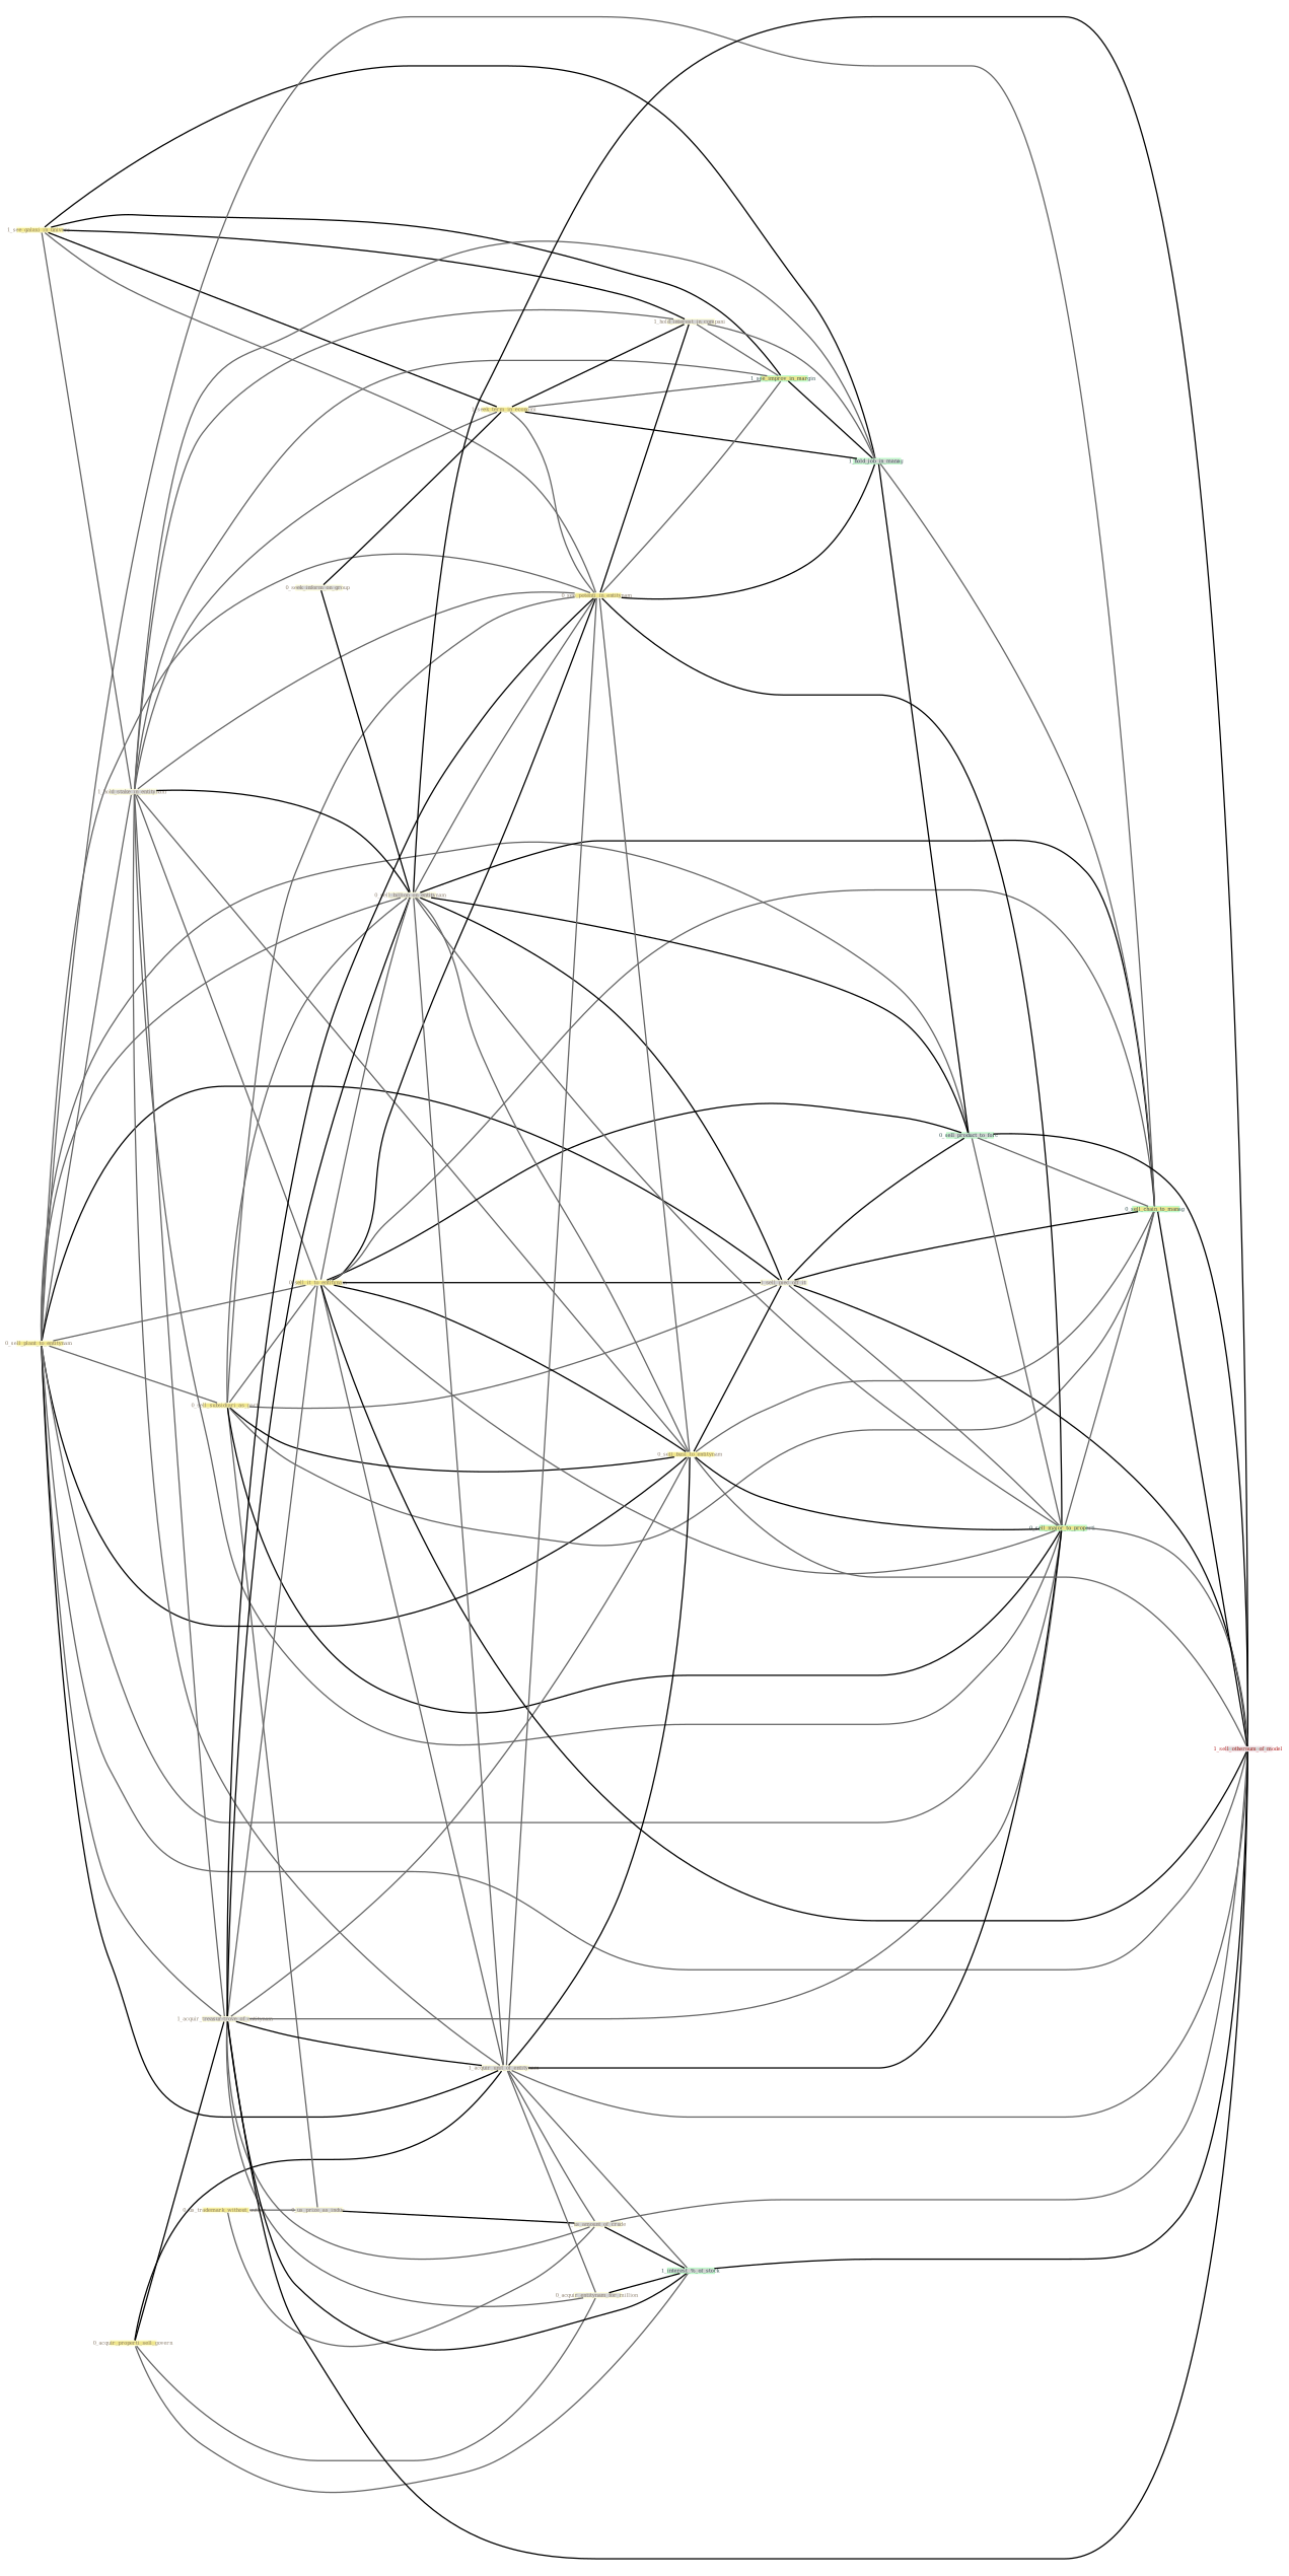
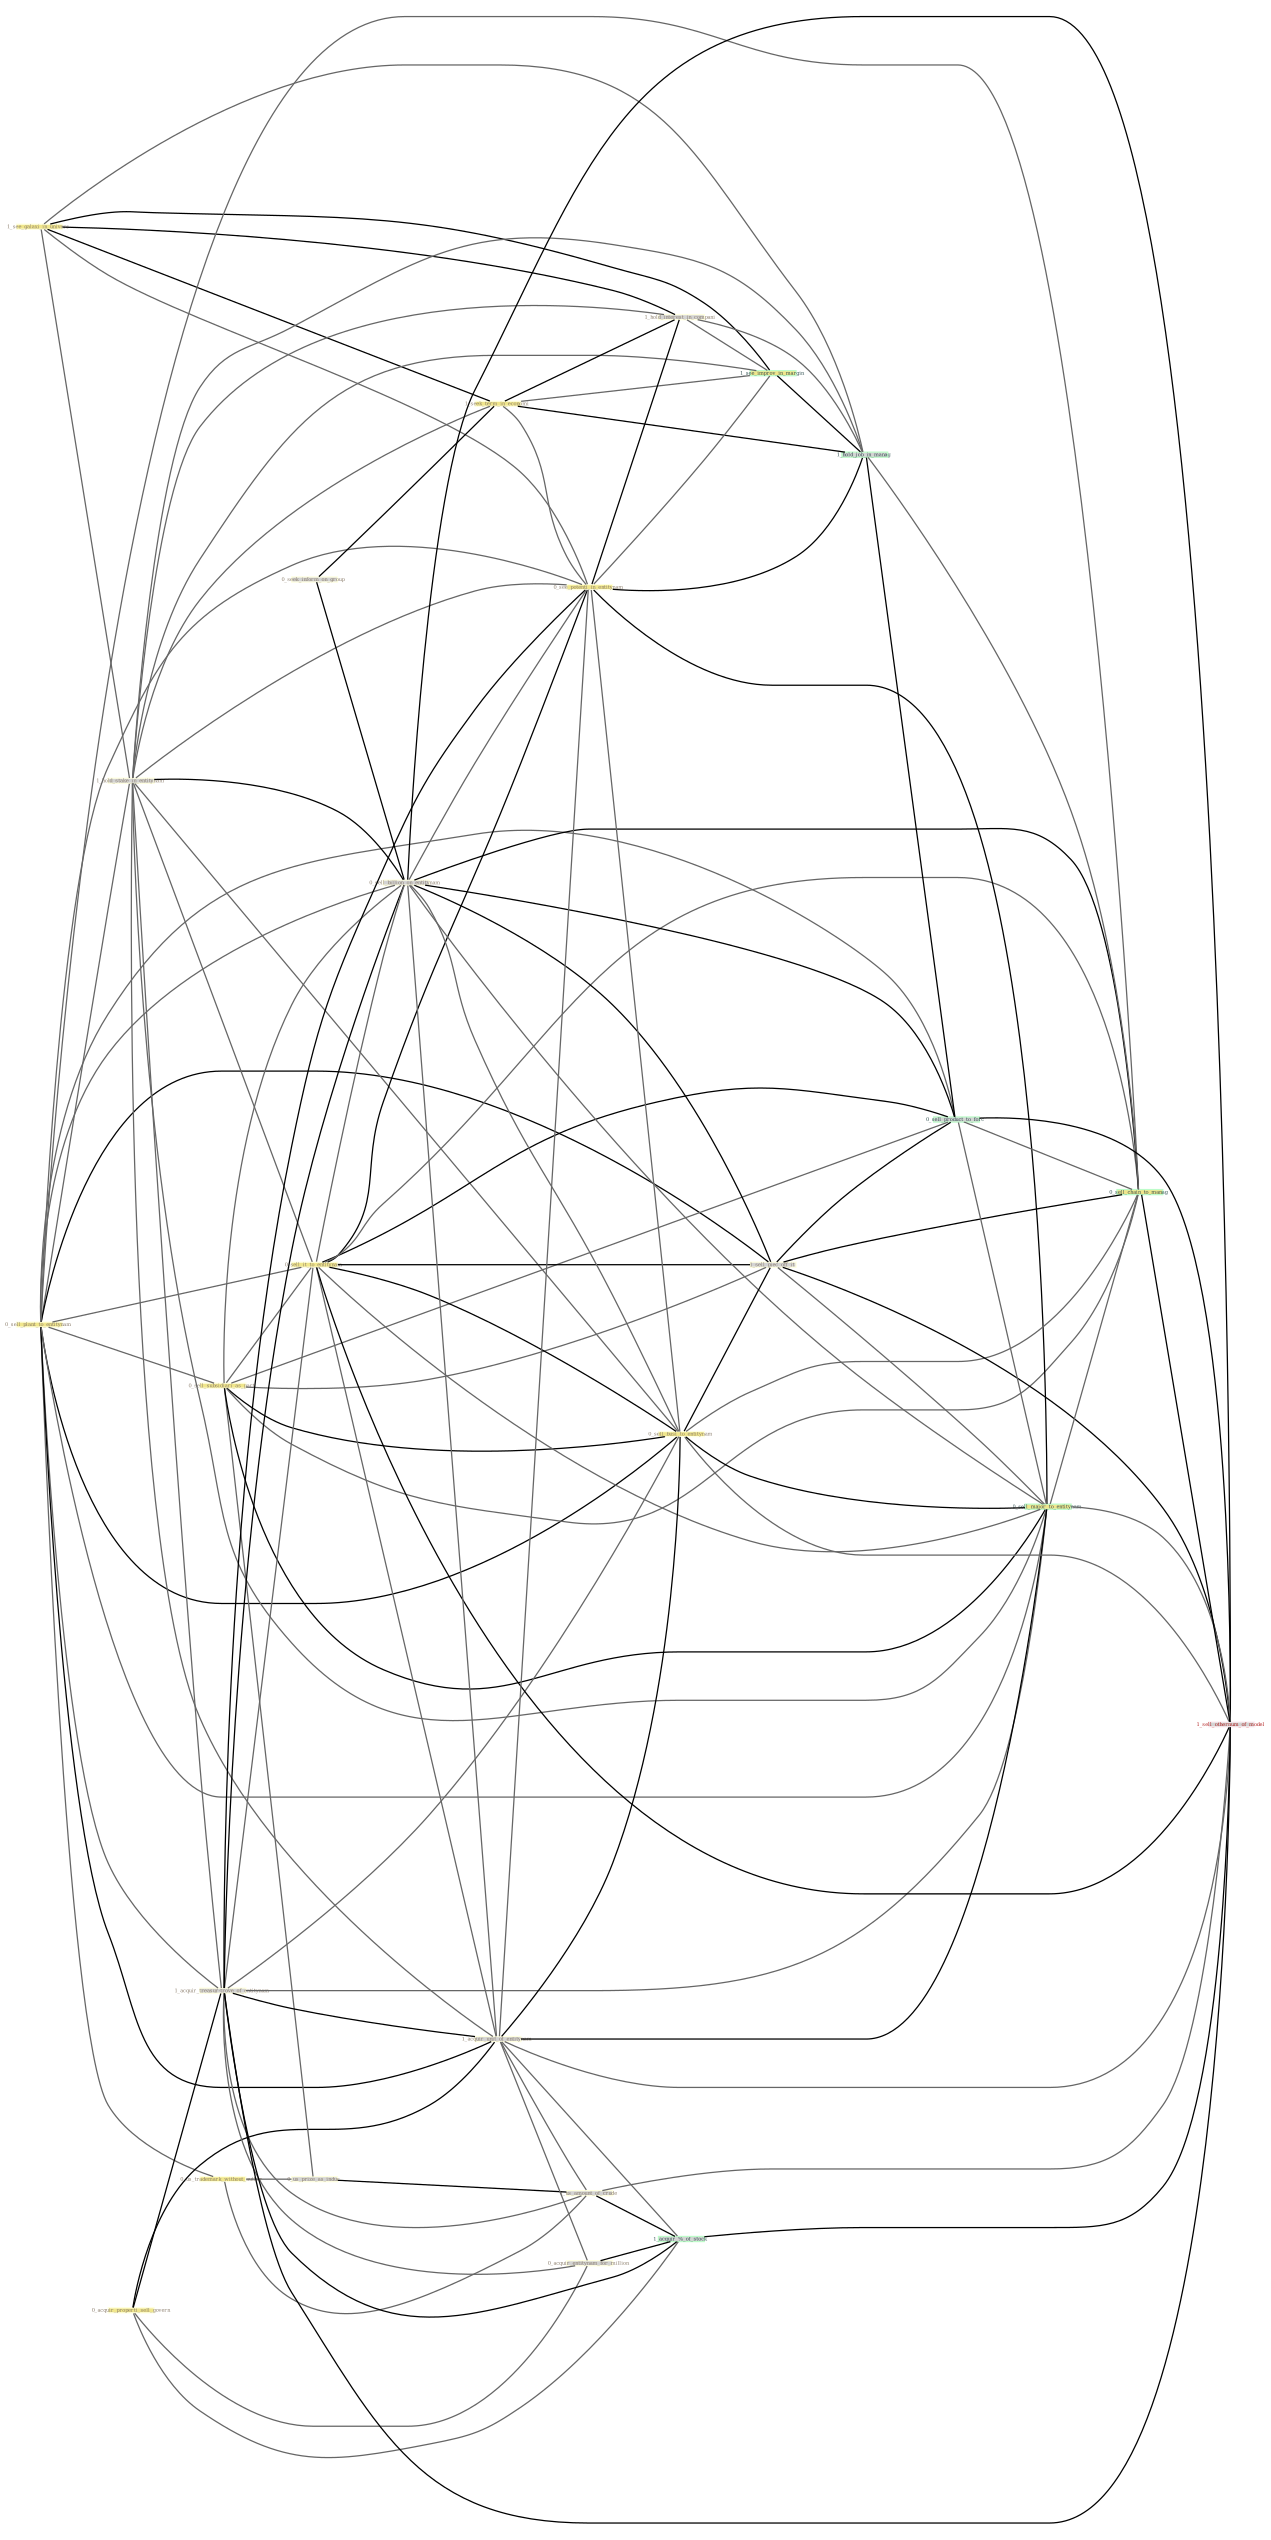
  graph {
    rankdir=LR
    node [color="#ffffe0" fillcolor=lightgrey fixedsize=true fontcolor="#8b7d6b" fontsize=4 shape=polygon style=filled]
    edge [color=gray40 w=1]
    "1_see_galaxi_in_univers " [fillcolor=khaki height=.06 width=.5]
    "0_sell_plant_to_entitynam " [fillcolor=khaki height=.06 width=.5]
    "0_us_trademark_without_author " [fillcolor=khaki height=.06 width=.5]
    n4 [fillcolor=khaki height=.06 label="0_acquir_properti_sell_govern" width=.5]
    "0_sell_subsidiari_as_part " [fillcolor=khaki height=.06 width=.5]
    "1_hold_stake_in_entitynam " [height=.06 width=.5]
    "1_acquir_treasur-trove_of_entitynam " [height=.06 width=.5]
    "0_seek_inform_on_group " [height=.06 width=.5]
    "0_sell_it_to_entitynam " [fillcolor=khaki height=.06 width=.5]
    "0_us_prize_as_induc " [height=.06 width=.5]
    "0_sell_billion_on_entitynam " [height=.06 width=.5]
    "1_acquir_unit_of_entitynam " [height=.06 width=.5]
    "1_seek_term_in_economi " [fillcolor=khaki height=.06 width=.5]
    "0_acquir_entitynam_for_million " [height=.06 width=.5]
    "0_see_potenti_in_entitynam " [fillcolor=khaki height=.06 width=.5]
    "0_sell_busi_to_entitynam " [fillcolor=khaki height=.06 width=.5]
    "1_hold_interest_in_compani " [height=.06 width=.5]
    "1_us_amount_of_crude " [height=.06 width=.5]
    "1_sell_piec_off_it " [height=.06 width=.5]
    "1_sell_othernum_of_model " [color="#fff0f5" fontcolor="#b22222" height=.06 width=.5]
    "1_see_improv_in_margin " [color="#BDFCC9" fillcolor=khaki fontcolor="#2f4f4f" height=.06 width=.5]
    "1_hold_job_in_manag " [color="#BDFCC9" fontcolor="#2f4f4f" height=.06 width=.5]
    "0_sell_product_to_forc " [color="#BDFCC9" fontcolor="#2f4f4f" height=.06 width=.5]
-   "0_sell_major_to_entitynam " [color="#BDFCC9" fillcolor=khaki fontcolor="#2f4f4f" height=.06 width=.5 label="0_sell_major_to_properti"]
+   "0_sell_major_to_entitynam " [color="#BDFCC9" fillcolor=khaki fontcolor="#2f4f4f" height=.06 width=.5]
    "0_sell_chain_to_manag " [color="#BDFCC9" fillcolor=khaki fontcolor="#2f4f4f" height=.06 width=.5]
-   "1_acquir_%_of_stock " [color="#BDFCC9" fontcolor="#2f4f4f" height=.06 width=.5 label="1_interest_%_of_stock"]
+   "1_acquir_%_of_stock " [color="#BDFCC9" fontcolor="#2f4f4f" height=.06 width=.5]
    subgraph sub_1 {
      "1_see_galaxi_in_univers "
      "0_sell_plant_to_entitynam "
      "0_us_trademark_without_author "
      n4
      "0_sell_subsidiari_as_part "
      "1_hold_stake_in_entitynam "
      "1_acquir_treasur-trove_of_entitynam "
      "0_seek_inform_on_group "
      "0_sell_it_to_entitynam "
      "0_us_prize_as_induc "
      "0_sell_billion_on_entitynam "
      "1_acquir_unit_of_entitynam "
      "1_seek_term_in_economi "
      "0_acquir_entitynam_for_million "
      "0_see_potenti_in_entitynam "
      "0_sell_busi_to_entitynam "
      "1_hold_interest_in_compani "
      "1_us_amount_of_crude "
      "1_sell_piec_off_it "
    }
    subgraph sub_2 {
      "1_sell_othernum_of_model "
    }
    "1_see_galaxi_in_univers " -- "1_hold_stake_in_entitynam "
    "1_see_galaxi_in_univers " -- "1_seek_term_in_economi " [color=black]
    "1_see_galaxi_in_univers " -- "0_see_potenti_in_entitynam " [w=2]
    "1_see_galaxi_in_univers " -- "1_hold_interest_in_compani " [color=black]
    "1_see_galaxi_in_univers " -- "1_see_improv_in_margin " [color=black w=2]
-   "1_see_galaxi_in_univers " -- "1_hold_job_in_manag " [color=black]
+   "1_see_galaxi_in_univers " -- "1_hold_job_in_manag "
    "0_sell_plant_to_entitynam " -- "0_sell_subsidiari_as_part "
    "0_sell_plant_to_entitynam " -- "1_hold_stake_in_entitynam "
    "0_sell_plant_to_entitynam " -- "1_acquir_treasur-trove_of_entitynam "
    "0_sell_plant_to_entitynam " -- "0_sell_it_to_entitynam " [w=3]
    "0_sell_plant_to_entitynam " -- "0_sell_billion_on_entitynam " [w=2]
    "0_sell_plant_to_entitynam " -- "1_acquir_unit_of_entitynam " [color=black]
    "0_sell_plant_to_entitynam " -- "0_see_potenti_in_entitynam "
    "0_sell_plant_to_entitynam " -- "0_sell_busi_to_entitynam " [color=black w=3]
    "0_sell_plant_to_entitynam " -- "1_sell_piec_off_it " [color=black]
-   "0_sell_plant_to_entitynam " -- "1_sell_othernum_of_model "
+   "0_sell_plant_to_entitynam " -- "0_us_trademark_without_author "
    "0_sell_plant_to_entitynam " -- "0_sell_product_to_forc " [w=2]
    "0_sell_plant_to_entitynam " -- "0_sell_major_to_entitynam " [w=3]
    "0_sell_plant_to_entitynam " -- "0_sell_chain_to_manag " [w=2]
    "0_us_trademark_without_author " -- "0_us_prize_as_induc "
    "0_us_trademark_without_author " -- "1_us_amount_of_crude "
    n4 -- "1_acquir_treasur-trove_of_entitynam " [color=black]
    n4 -- "1_acquir_unit_of_entitynam " [color=black]
    n4 -- "0_acquir_entitynam_for_million "
    n4 -- "1_acquir_%_of_stock "
    "0_sell_subsidiari_as_part " -- "0_sell_it_to_entitynam "
    "0_sell_subsidiari_as_part " -- "0_us_prize_as_induc "
    "0_sell_subsidiari_as_part " -- "0_sell_billion_on_entitynam "
    "0_sell_subsidiari_as_part " -- "0_sell_busi_to_entitynam " [color=black]
    "0_sell_subsidiari_as_part " -- "1_sell_piec_off_it "
-   "0_sell_subsidiari_as_part " -- "0_see_potenti_in_entitynam "
+   "0_sell_subsidiari_as_part " -- "0_sell_product_to_forc "
    "0_sell_subsidiari_as_part " -- "0_sell_major_to_entitynam " [color=black]
    "0_sell_subsidiari_as_part " -- "0_sell_chain_to_manag "
    "1_hold_stake_in_entitynam " -- "1_acquir_treasur-trove_of_entitynam "
    "1_hold_stake_in_entitynam " -- "0_sell_it_to_entitynam "
    "1_hold_stake_in_entitynam " -- "0_sell_billion_on_entitynam " [color=black]
    "1_hold_stake_in_entitynam " -- "1_acquir_unit_of_entitynam "
    "1_hold_stake_in_entitynam " -- "1_seek_term_in_economi "
    "1_hold_stake_in_entitynam " -- "0_see_potenti_in_entitynam " [w=2]
    "1_hold_stake_in_entitynam " -- "0_sell_busi_to_entitynam "
    "1_hold_stake_in_entitynam " -- "1_hold_interest_in_compani " [w=2]
    "1_hold_stake_in_entitynam " -- "1_see_improv_in_margin "
    "1_hold_stake_in_entitynam " -- "1_hold_job_in_manag " [w=2]
    "1_hold_stake_in_entitynam " -- "0_sell_major_to_entitynam "
    "1_acquir_treasur-trove_of_entitynam " -- "0_sell_it_to_entitynam "
    "1_acquir_treasur-trove_of_entitynam " -- "0_sell_billion_on_entitynam " [color=black]
    "1_acquir_treasur-trove_of_entitynam " -- "1_acquir_unit_of_entitynam " [color=black w=3]
    "1_acquir_treasur-trove_of_entitynam " -- "0_acquir_entitynam_for_million "
    "1_acquir_treasur-trove_of_entitynam " -- "0_see_potenti_in_entitynam " [color=black]
    "1_acquir_treasur-trove_of_entitynam " -- "0_sell_busi_to_entitynam "
    "1_acquir_treasur-trove_of_entitynam " -- "1_us_amount_of_crude "
    "1_acquir_treasur-trove_of_entitynam " -- "1_sell_othernum_of_model " [color=black]
    "1_acquir_treasur-trove_of_entitynam " -- "0_sell_major_to_entitynam "
    "1_acquir_treasur-trove_of_entitynam " -- "1_acquir_%_of_stock " [color=black w=2]
    "0_seek_inform_on_group " -- "0_sell_billion_on_entitynam " [color=black]
    "0_seek_inform_on_group " -- "1_seek_term_in_economi " [color=black]
    "0_sell_it_to_entitynam " -- "0_sell_billion_on_entitynam " [w=2]
    "0_sell_it_to_entitynam " -- "1_acquir_unit_of_entitynam "
    "0_sell_it_to_entitynam " -- "0_see_potenti_in_entitynam " [color=black]
    "0_sell_it_to_entitynam " -- "0_sell_busi_to_entitynam " [color=black w=3]
    "0_sell_it_to_entitynam " -- "1_sell_piec_off_it " [color=black]
    "0_sell_it_to_entitynam " -- "1_sell_othernum_of_model " [color=black]
    "0_sell_it_to_entitynam " -- "0_sell_product_to_forc " [color=black w=2]
    "0_sell_it_to_entitynam " -- "0_sell_major_to_entitynam " [w=3]
    "0_sell_it_to_entitynam " -- "0_sell_chain_to_manag " [w=2]
    "0_us_prize_as_induc " -- "1_us_amount_of_crude " [color=black]
    "0_sell_billion_on_entitynam " -- "1_acquir_unit_of_entitynam "
    "0_sell_billion_on_entitynam " -- "0_see_potenti_in_entitynam "
    "0_sell_billion_on_entitynam " -- "0_sell_busi_to_entitynam " [w=2]
    "0_sell_billion_on_entitynam " -- "1_sell_piec_off_it " [color=black]
    "0_sell_billion_on_entitynam " -- "1_sell_othernum_of_model " [color=black]
    "0_sell_billion_on_entitynam " -- "0_sell_product_to_forc " [color=black]
    "0_sell_billion_on_entitynam " -- "0_sell_major_to_entitynam " [w=2]
    "0_sell_billion_on_entitynam " -- "0_sell_chain_to_manag " [color=black]
    "1_acquir_unit_of_entitynam " -- "0_acquir_entitynam_for_million "
    "1_acquir_unit_of_entitynam " -- "0_see_potenti_in_entitynam "
    "1_acquir_unit_of_entitynam " -- "0_sell_busi_to_entitynam " [color=black]
    "1_acquir_unit_of_entitynam " -- "1_us_amount_of_crude "
    "1_acquir_unit_of_entitynam " -- "1_sell_othernum_of_model "
    "1_acquir_unit_of_entitynam " -- "0_sell_major_to_entitynam " [color=black]
    "1_acquir_unit_of_entitynam " -- "1_acquir_%_of_stock " [w=2]
    "1_seek_term_in_economi " -- "0_see_potenti_in_entitynam "
    "1_seek_term_in_economi " -- "1_hold_interest_in_compani " [color=black]
    "1_seek_term_in_economi " -- "1_see_improv_in_margin "
    "1_seek_term_in_economi " -- "1_hold_job_in_manag " [color=black]
    "0_acquir_entitynam_for_million " -- "1_acquir_%_of_stock " [color=black]
    "0_see_potenti_in_entitynam " -- "0_sell_busi_to_entitynam "
    "0_see_potenti_in_entitynam " -- "1_hold_interest_in_compani " [color=black]
    "0_see_potenti_in_entitynam " -- "1_see_improv_in_margin " [w=2]
    "0_see_potenti_in_entitynam " -- "1_hold_job_in_manag " [color=black]
    "0_see_potenti_in_entitynam " -- "0_sell_major_to_entitynam " [color=black]
    "0_sell_busi_to_entitynam " -- "1_sell_piec_off_it " [color=black]
    "0_sell_busi_to_entitynam " -- "1_sell_othernum_of_model "
    "0_sell_busi_to_entitynam " -- "0_sell_major_to_entitynam " [color=black w=3]
    "0_sell_busi_to_entitynam " -- "0_sell_chain_to_manag " [w=2]
    "1_hold_interest_in_compani " -- "1_see_improv_in_margin "
    "1_hold_interest_in_compani " -- "1_hold_job_in_manag " [w=2]
    "1_us_amount_of_crude " -- "1_sell_othernum_of_model "
    "1_us_amount_of_crude " -- "1_acquir_%_of_stock " [color=black]
    "1_sell_piec_off_it " -- "1_sell_othernum_of_model " [color=black]
    "1_sell_piec_off_it " -- "0_sell_product_to_forc " [color=black]
    "1_sell_piec_off_it " -- "0_sell_major_to_entitynam "
    "1_sell_piec_off_it " -- "0_sell_chain_to_manag " [color=black]
    "1_see_improv_in_margin " -- "1_hold_job_in_manag " [color=black]
    "1_hold_job_in_manag " -- "0_sell_product_to_forc " [color=black w=2]
    "1_hold_job_in_manag " -- "0_sell_chain_to_manag "
    "0_sell_product_to_forc " -- "1_sell_othernum_of_model " [color=black]
    "0_sell_product_to_forc " -- "0_sell_major_to_entitynam " [w=2]
    "0_sell_product_to_forc " -- "0_sell_chain_to_manag " [w=2]
    "0_sell_major_to_entitynam " -- "1_sell_othernum_of_model "
    "0_sell_major_to_entitynam " -- "0_sell_chain_to_manag " [w=2]
    "0_sell_chain_to_manag " -- "1_sell_othernum_of_model " [color=black]
    "1_acquir_%_of_stock " -- "1_sell_othernum_of_model " [color=black]
  }
